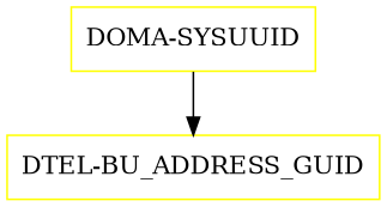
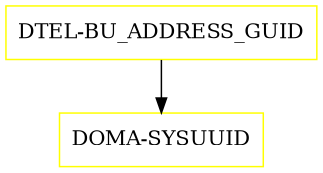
  digraph {
    node [color=yellow shape=box]
    "DTEL-BU_ADDRESS_GUID"
    "DOMA-SYSUUID"
-   "DOMA-SYSUUID" -> "DTEL-BU_ADDRESS_GUID"
+   "DTEL-BU_ADDRESS_GUID" -> "DOMA-SYSUUID"
  }
